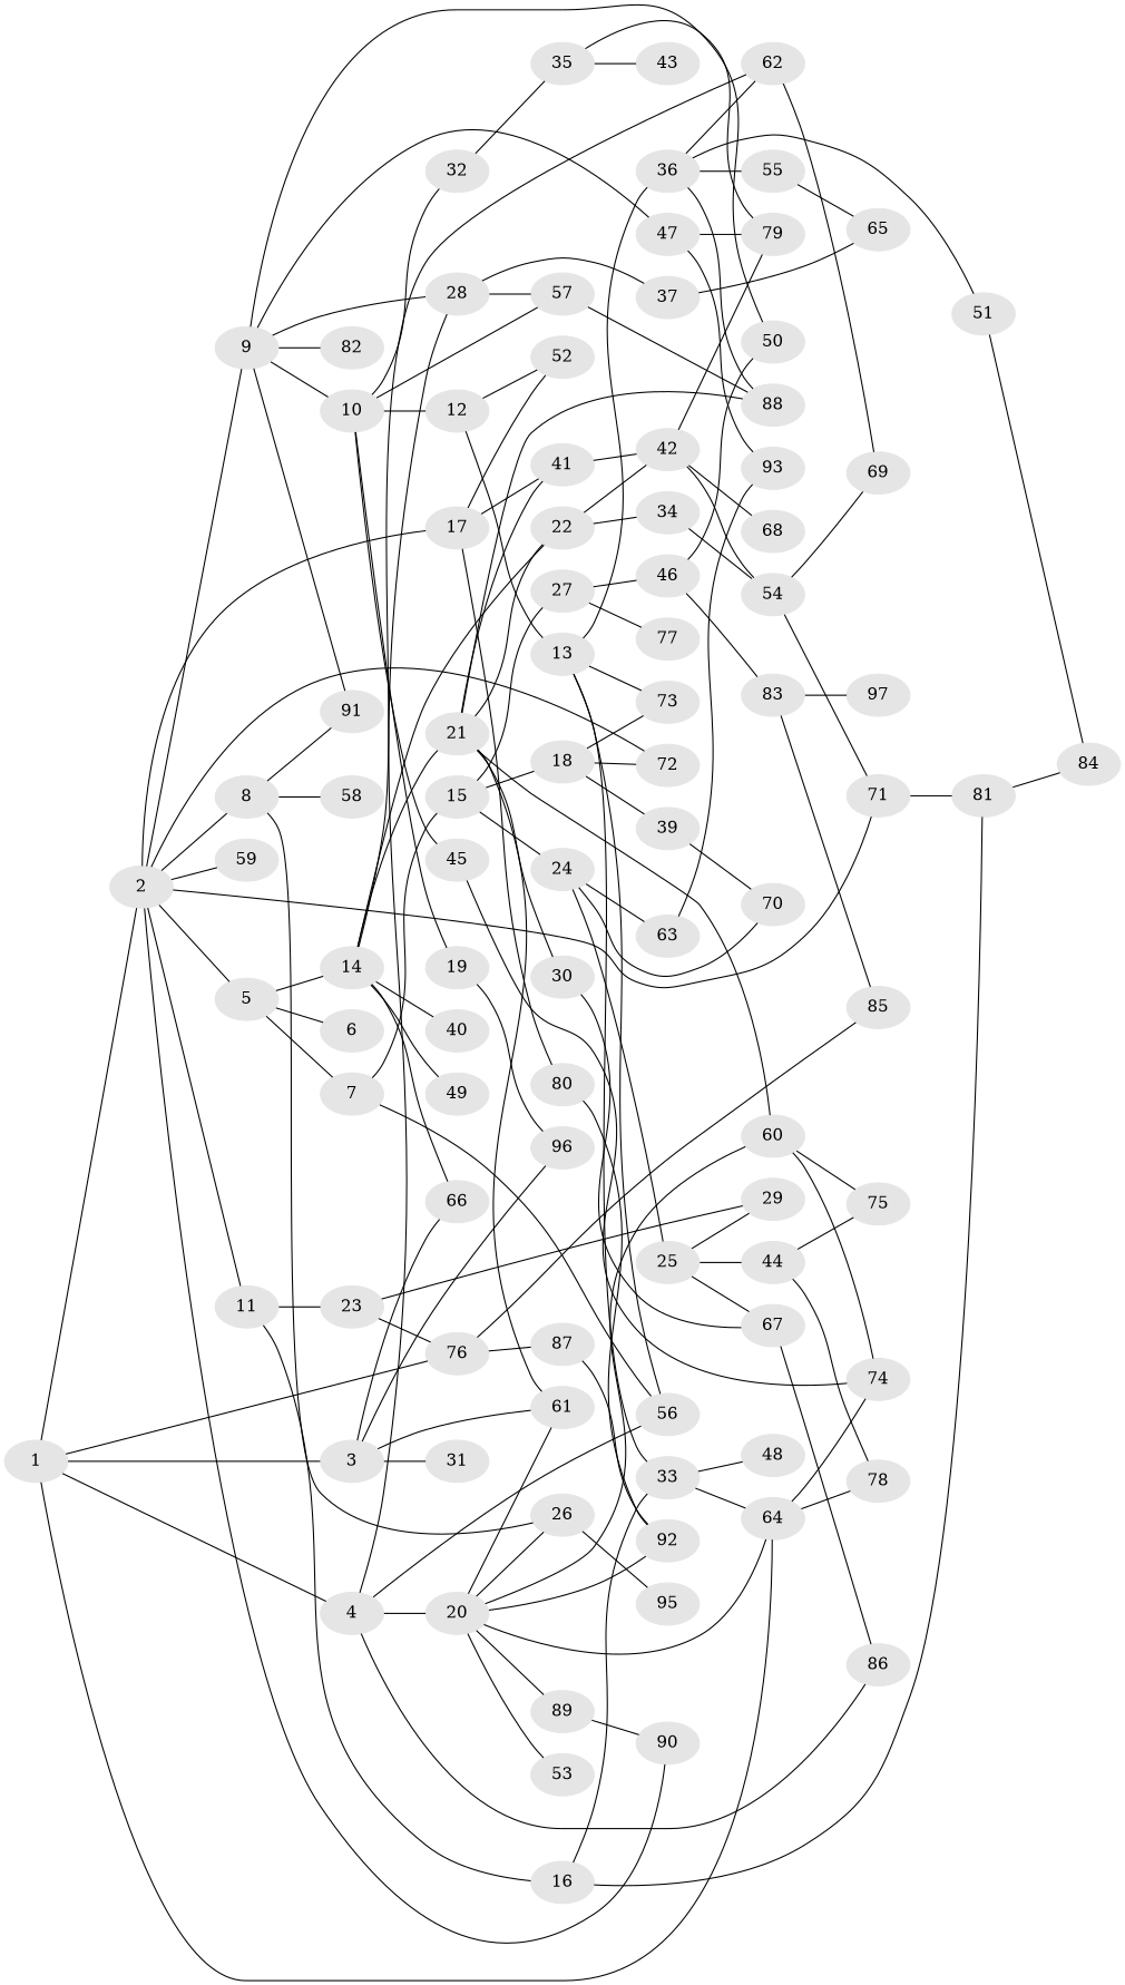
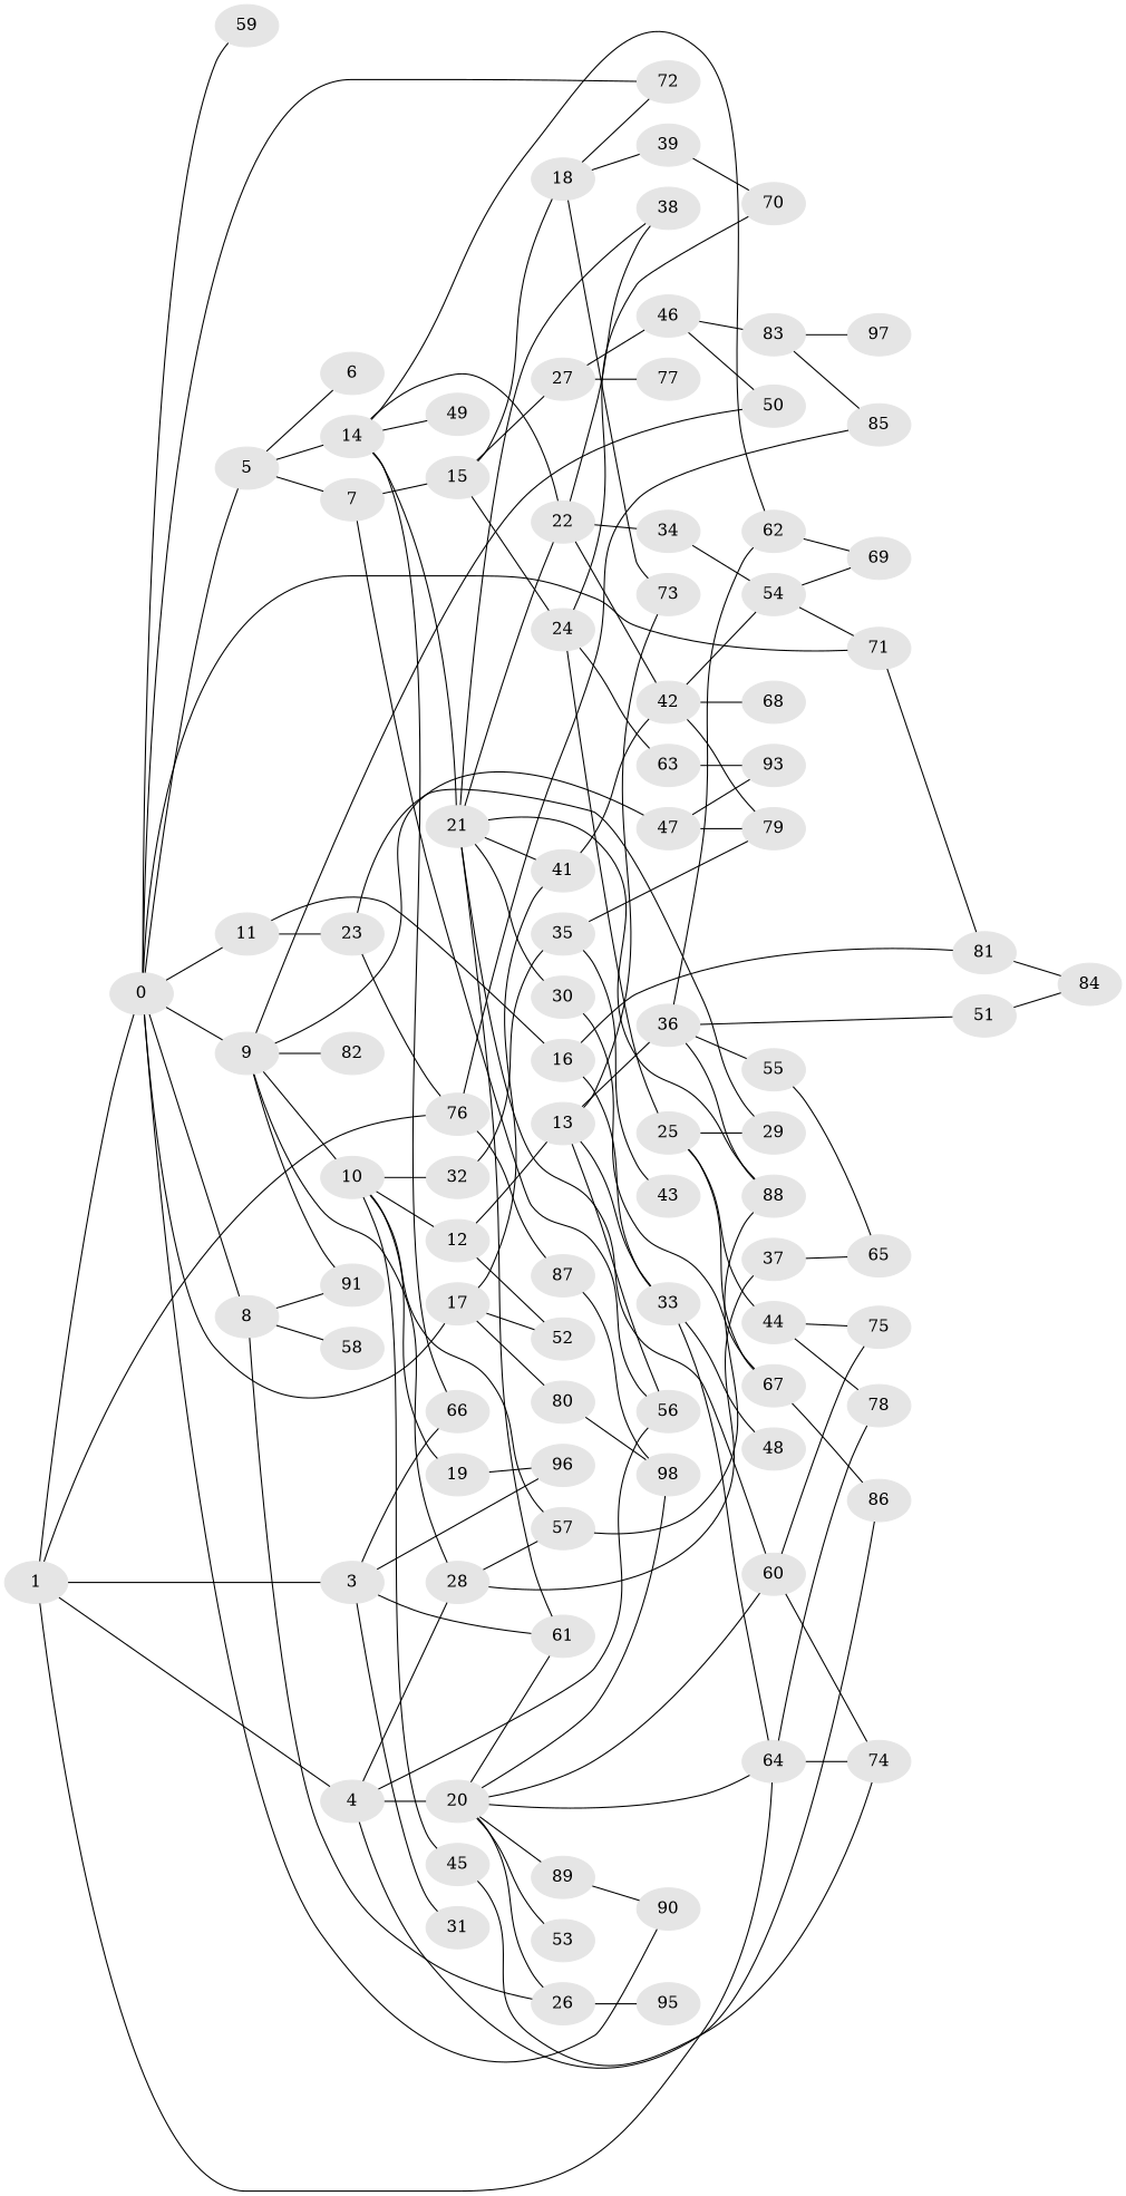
  graph {
    rankdir=LR
    node [color=gray90 style=filled]
    1
-   2
+   2 [label=0]
    3
    4
    64
    76
    5
    8
    9
    11
    17
    59
    71
    72
    90
    31
    61
    66
    96
    20
    28
    56
    86
    78
    74
    87
    85
    6
    7
    14
    26
    58
    91
    10
    47
    50
    82
    16
    23
    52
    41
    80
    81
    53
    60
    89
-   92
+   92 [label=98]
    57
    37
    15
    21
    22
-   40
    49
    62
    18
    24
    27
    95
    12
    19
    32
    45
    79
    93
    13
    35
    88
    33
    29
    36
    73
    48
    51
    55
    30
+   38
    34
    42
    69
    39
    25
    63
    70
    46
    77
    84
    75
    67
    54
    44
    83
    65
    43
    68
    n96 [label=97]
    1 -- 2
    1 -- 3
    1 -- 4
    1 -- 64
    1 -- 76
    2 -- 5
    2 -- 8
    2 -- 9
    2 -- 11
    2 -- 17
    2 -- 59
    2 -- 71
    2 -- 72
    2 -- 90
    3 -- 31
    3 -- 61
    3 -- 66
    3 -- 96
    4 -- 20
    4 -- 28
    4 -- 56
    4 -- 86
    64 -- 78
    64 -- 74
    76 -- 87
    76 -- 85
    5 -- 6
    5 -- 7
    5 -- 14
    8 -- 26
    8 -- 58
    8 -- 91
    9 -- 28
    9 -- 91
    9 -- 10
    9 -- 47
    9 -- 50
    9 -- 82
    11 -- 16
    11 -- 23
    17 -- 52
    17 -- 41
    17 -- 80
    71 -- 81
    20 -- 64
    20 -- 61
    20 -- 26
    20 -- 53
    20 -- 60
    20 -- 89
    20 -- 92
    28 -- 57
    28 -- 37
    87 -- 92
    7 -- 56
    7 -- 15
    14 -- 66
    14 -- 21
    14 -- 22
-   14 -- 40
    14 -- 49
    14 -- 62
    26 -- 95
    10 -- 57
    10 -- 12
    10 -- 19
    10 -- 32
    10 -- 45
    47 -- 79
    47 -- 93
    16 -- 81
    16 -- 33
    23 -- 76
    23 -- 29
    41 -- 42
    80 -- 92
    81 -- 84
    60 -- 74
    60 -- 75
    89 -- 90
    57 -- 88
    37 -- 65
    15 -- 18
    15 -- 24
    15 -- 27
    21 -- 61
    21 -- 41
    21 -- 60
    21 -- 22
    21 -- 88
    21 -- 30
+   21 -- 38
+   22 -- 38
    22 -- 34
    22 -- 42
    62 -- 69
    18 -- 72
    18 -- 73
    18 -- 39
    24 -- 25
    24 -- 63
    24 -- 70
    27 -- 46
    27 -- 77
    12 -- 52
    12 -- 13
    19 -- 96
    32 -- 35
    45 -- 74
    13 -- 56
    13 -- 33
    13 -- 36
    13 -- 73
    35 -- 79
    35 -- 43
    33 -- 64
    33 -- 48
    36 -- 62
    36 -- 88
    36 -- 51
    36 -- 55
    51 -- 84
    55 -- 65
    30 -- 67
    34 -- 54
    42 -- 79
    42 -- 54
    42 -- 68
    39 -- 70
    25 -- 29
    25 -- 67
    25 -- 44
    63 -- 93
    46 -- 50
    46 -- 83
    67 -- 86
    54 -- 71
    54 -- 69
    44 -- 78
    44 -- 75
    83 -- 85
    83 -- n96
  }
